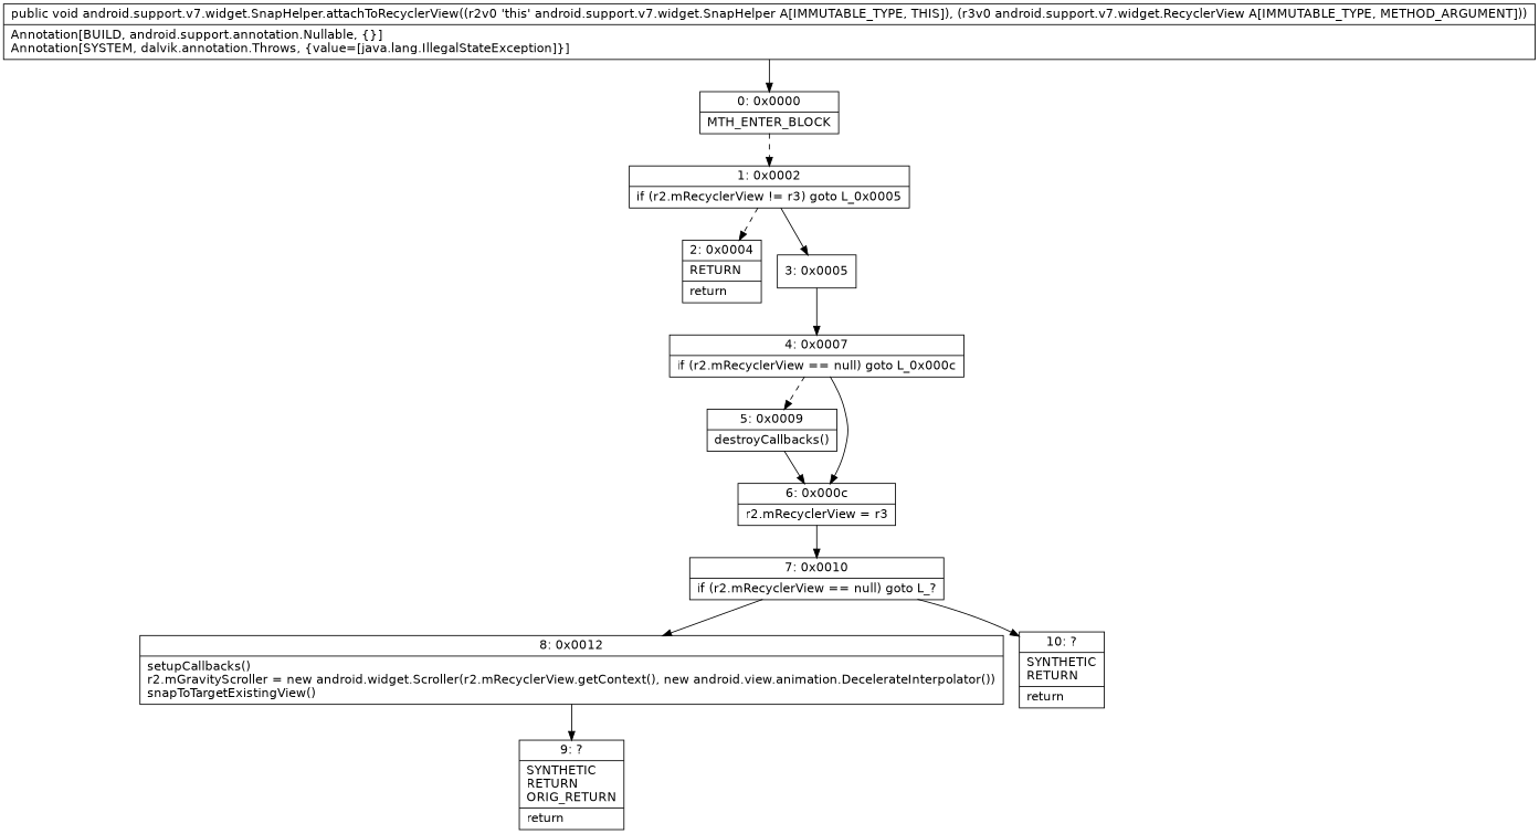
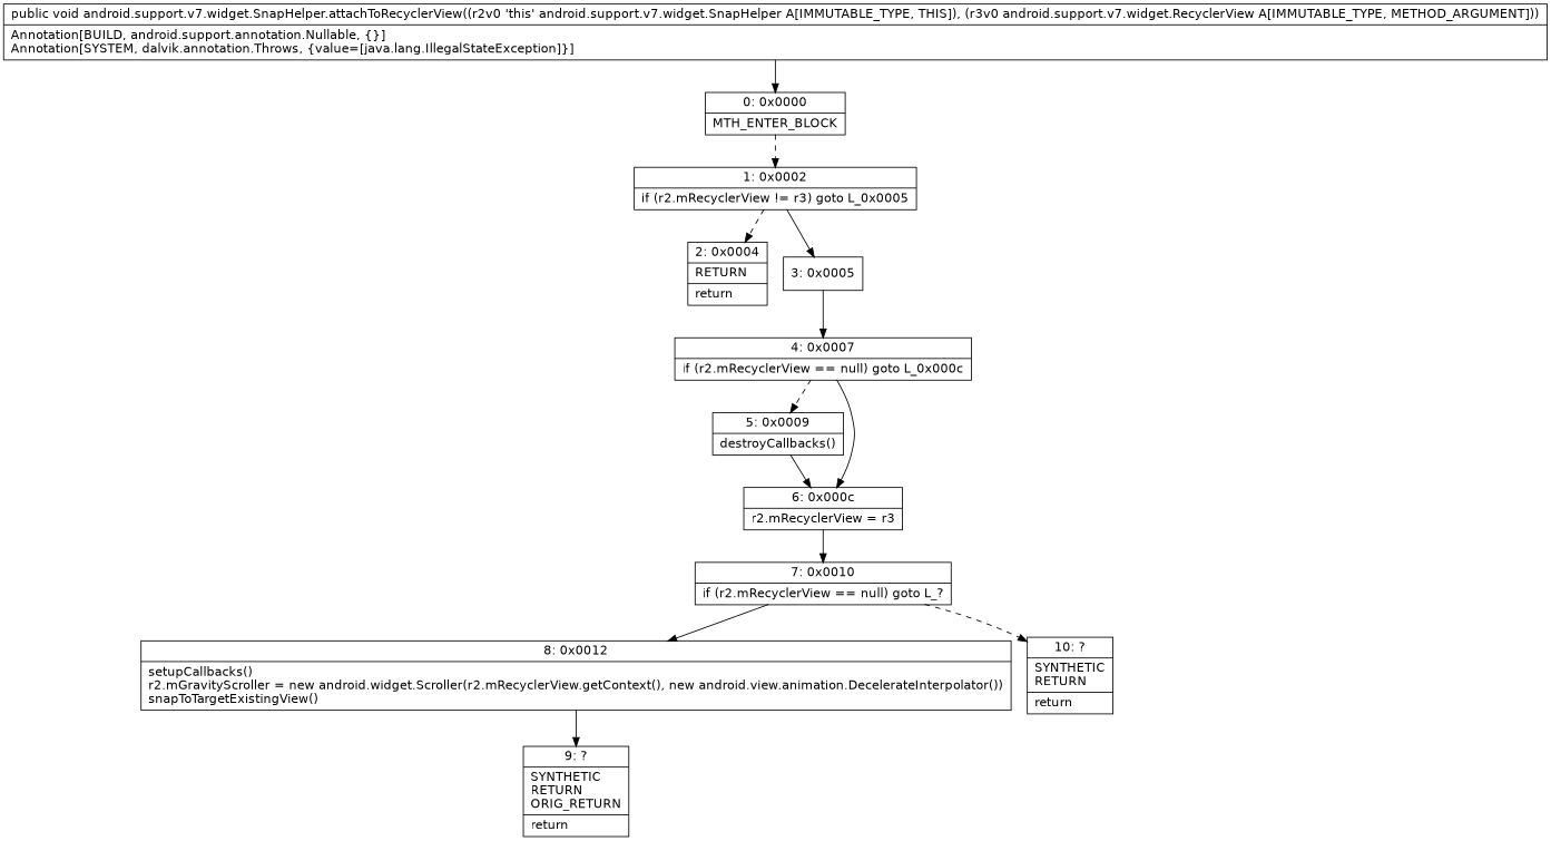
  digraph {
    fontname="DejaVu Sans"
    node [fontname="DejaVu Sans" shape=record]
    edge [fontname="DejaVu Sans"]
    n1 [label="{0\:\ 0x0000|MTH_ENTER_BLOCK\l}"]
    n2 [label="{1\:\ 0x0002|if (r2.mRecyclerView != r3) goto L_0x0005\l}"]
    n3 [label="{2\:\ 0x0004|RETURN\l|return\l}"]
    n4 [label="{3\:\ 0x0005}"]
    n5 [label="{4\:\ 0x0007|if (r2.mRecyclerView == null) goto L_0x000c\l}"]
    n6 [label="{5\:\ 0x0009|destroyCallbacks()\l}"]
    n7 [label="{6\:\ 0x000c|r2.mRecyclerView = r3\l}"]
    n8 [label="{7\:\ 0x0010|if (r2.mRecyclerView == null) goto L_?\l}"]
    n9 [label="{8\:\ 0x0012|setupCallbacks()\lr2.mGravityScroller = new android.widget.Scroller(r2.mRecyclerView.getContext(), new android.view.animation.DecelerateInterpolator())\lsnapToTargetExistingView()\l}"]
    n10 [label="{10\:\ ?|SYNTHETIC\lRETURN\l|return\l}"]
    n11 [label="{9\:\ ?|SYNTHETIC\lRETURN\lORIG_RETURN\l|return\l}"]
    n12 [label="{public void android.support.v7.widget.SnapHelper.attachToRecyclerView((r2v0 'this' android.support.v7.widget.SnapHelper A[IMMUTABLE_TYPE, THIS]), (r3v0 android.support.v7.widget.RecyclerView A[IMMUTABLE_TYPE, METHOD_ARGUMENT]))  | Annotation[BUILD, android.support.annotation.Nullable, \{\}]\lAnnotation[SYSTEM, dalvik.annotation.Throws, \{value=[java.lang.IllegalStateException]\}]\l}"]
    n1 -> n2 [style=dashed]
    n2 -> n3 [style=dashed]
    n2 -> n4
    n4 -> n5
    n5 -> n6 [style=dashed]
    n5 -> n7
    n6 -> n7
    n7 -> n8
    n8 -> n9 [style=solid]
-   n8 -> n10
+   n8 -> n10 [style=dashed]
    n9 -> n11
    n12 -> n1
  }
